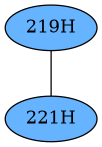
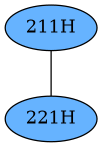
  graph {
    node [fillcolor="#66B3FF" style=radial]
-   "219H"
+   "219H" [label="211H"]
    "221H"
    "219H" -- "221H" [penwidth=1]
  }
